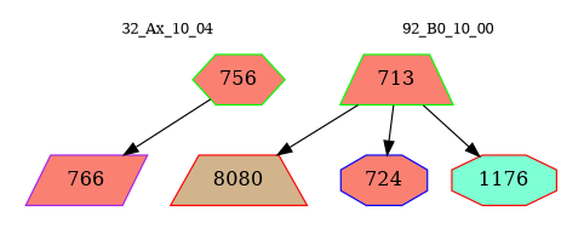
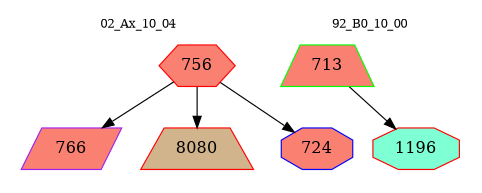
  digraph {
    node [color=green fillcolor=salmon shape=trapezium style=filled]
    edge [color=black]
-   n1 [label=756 shape=hexagon]
+   n1 [color=red label=756 shape=hexagon]
    n2 [color=purple label=766 shape=parallelogram]
    n3 [color=red fillcolor=tan label=8080]
    n4 [label=713]
    n5 [color=blue label=724 shape=octagon]
-   n6 [color=red fillcolor=aquamarine label=1176 shape=octagon]
+   n6 [color=red fillcolor=aquamarine label=1196 shape=octagon]
    subgraph cluster_1 {
      color=white
      fontsize=10
-     label="32_Ax_10_04"
+     label="02_Ax_10_04"
      n1
      n2
      n3
    }
    subgraph cluster_2 {
      color=white
      fontsize=10
      label="92_B0_10_00"
      n4
      n5
      n6
    }
    n1 -> n2
-   n4 -> n3
-   n4 -> n5
+   n1 -> n3
+   n1 -> n5
    n4 -> n6
  }
